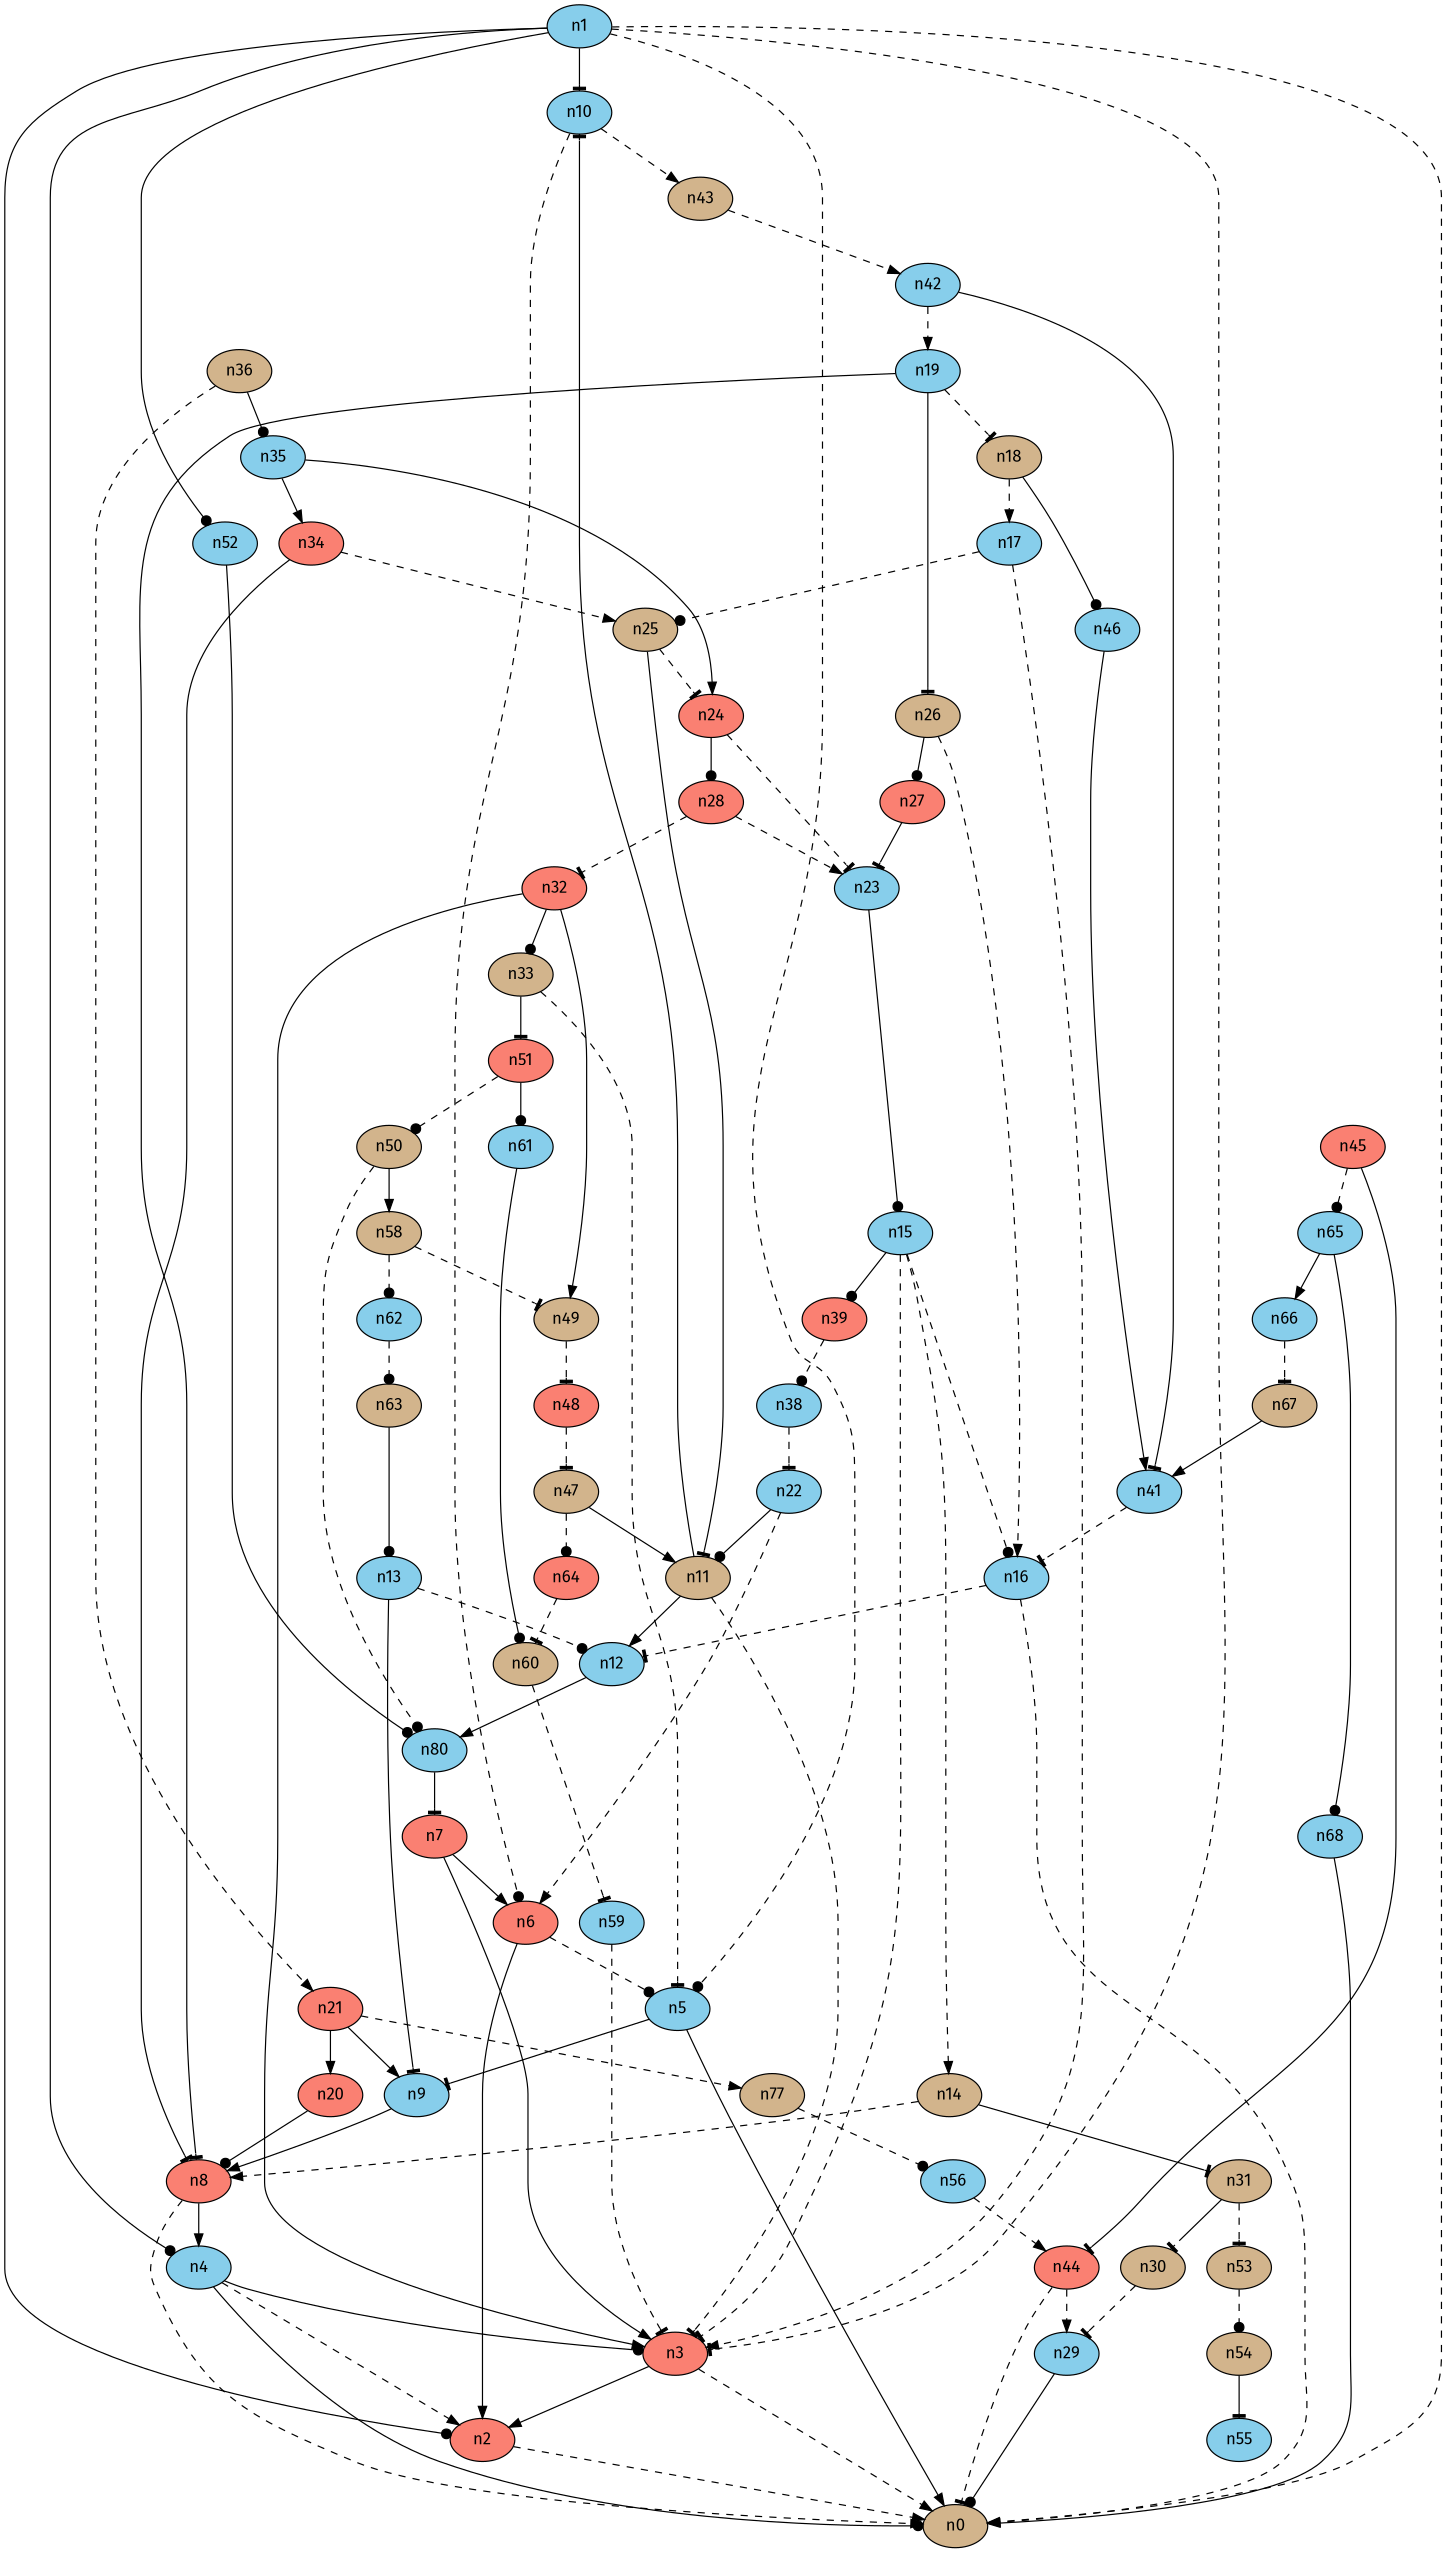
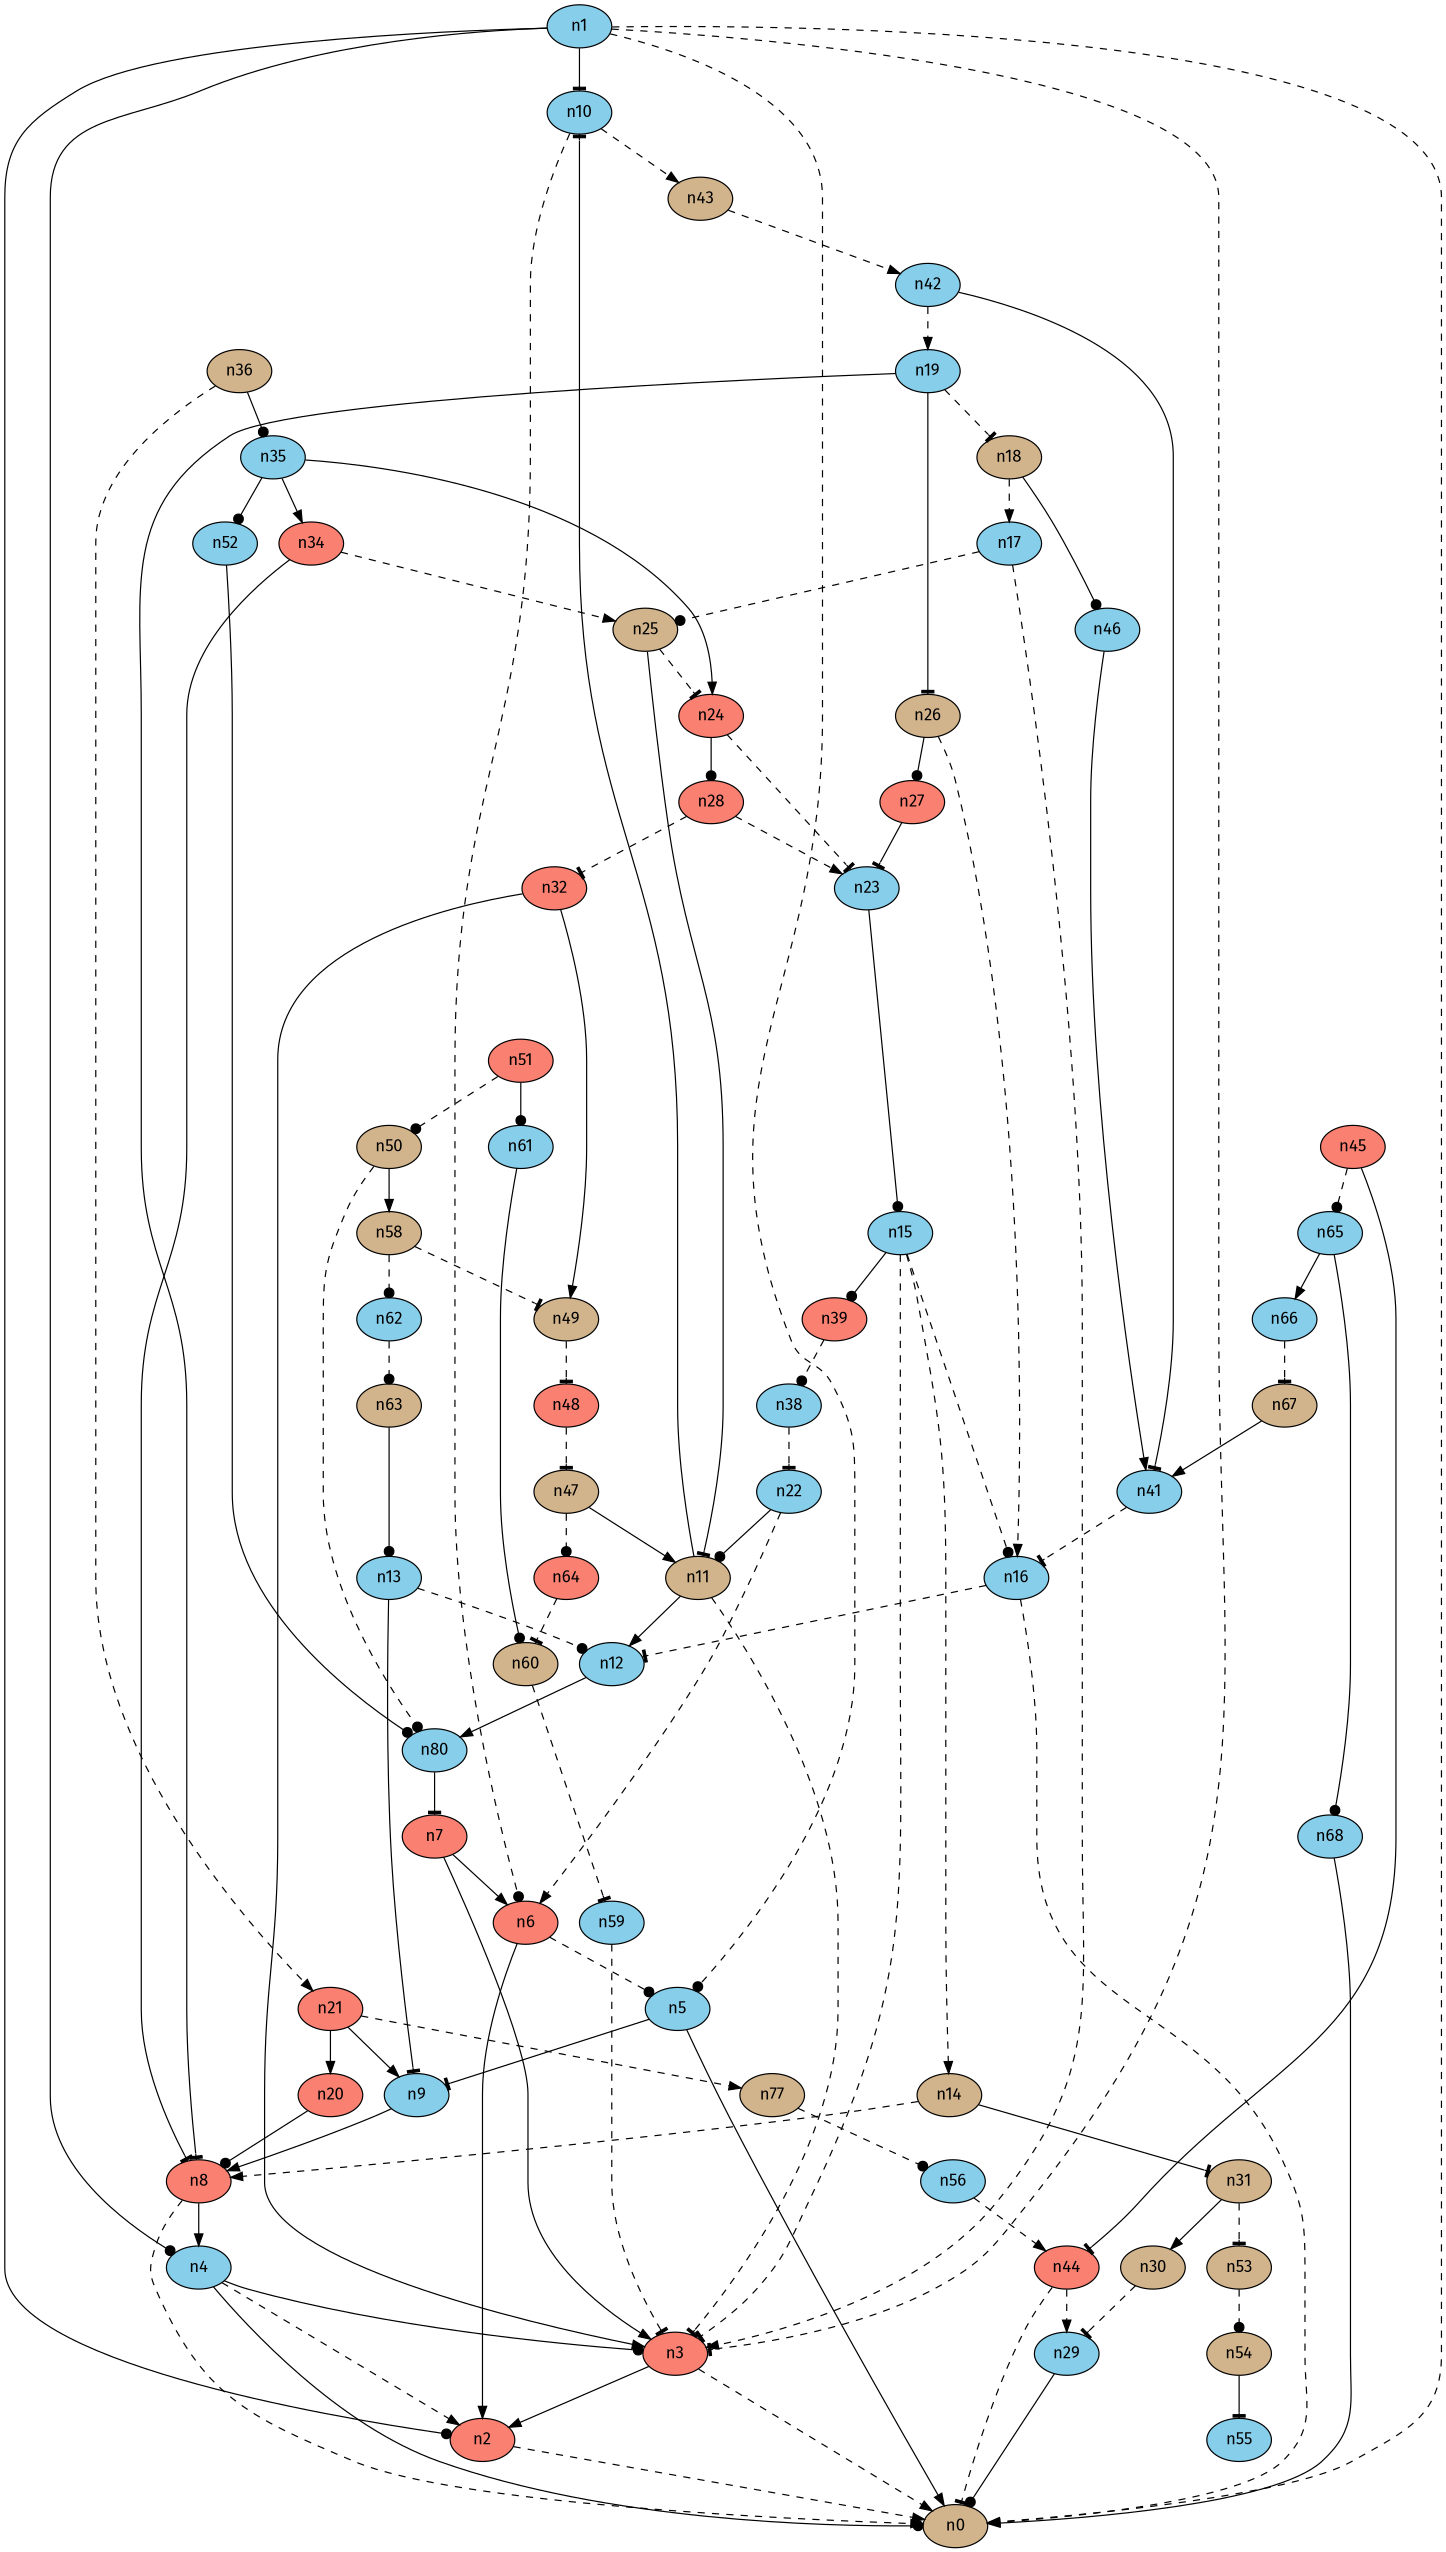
  digraph {
    fontname="Fira Sans"
    node [fillcolor=skyblue fontname="Fira Sans" style=filled]
    edge [arrowhead=normal fontname="Fira Sans" style=dashed]
    n0 [fillcolor=tan]
    n1
    n2 [fillcolor=salmon]
    n3 [fillcolor=salmon]
    n4
    n5
    n10
    n9
    n6 [fillcolor=salmon]
    n43 [fillcolor=tan]
    n8 [fillcolor=salmon]
    n11 [fillcolor=tan]
    n12
    n42
    n7 [fillcolor=salmon]
    n40 [label=n80]
    n41
    n19
    n13
    n14 [fillcolor=tan]
    n31 [fillcolor=tan]
    n30 [fillcolor=tan]
    n53 [fillcolor=tan]
    n29
    n54 [fillcolor=tan]
    n15
    n16
    n39 [fillcolor=salmon]
    n38
    n22
    n17
    n25 [fillcolor=tan]
    n24 [fillcolor=salmon]
    n23
    n28 [fillcolor=salmon]
    n18 [fillcolor=tan]
    n46
    n36 [fillcolor=tan]
    n21 [fillcolor=salmon]
    n35
    n45 [fillcolor=salmon]
    n44 [fillcolor=salmon]
    n65
    n26 [fillcolor=tan]
    n27 [fillcolor=salmon]
    n20 [fillcolor=salmon]
    n57 [fillcolor=tan label=n77]
    n56
    n32 [fillcolor=salmon]
-   n33 [fillcolor=tan]
    n49 [fillcolor=tan]
    n51 [fillcolor=salmon]
    n48 [fillcolor=salmon]
    n55
    n50 [fillcolor=tan]
    n61
    n47 [fillcolor=tan]
    n58 [fillcolor=tan]
    n60 [fillcolor=tan]
    n34 [fillcolor=salmon]
    n52
    n66
    n68
    n67 [fillcolor=tan]
    n64 [fillcolor=salmon]
    n59
    n62
    n63 [fillcolor=tan]
    n1 -> n0
    n1 -> n2 [arrowhead=dot style=solid]
    n1 -> n3 [arrowhead=tee]
    n1 -> n4 [arrowhead=dot style=solid]
    n1 -> n5 [arrowhead=dot]
    n1 -> n10 [arrowhead=tee style=solid]
    n2 -> n0
    n3 -> n0
    n3 -> n2 [style=solid]
    n4 -> n0 [arrowhead=dot style=solid]
    n4 -> n2
    n4 -> n3 [arrowhead=dot style=solid]
    n5 -> n0 [style=solid]
    n5 -> n9 [arrowhead=tee style=solid]
    n10 -> n6 [arrowhead=dot]
    n10 -> n43
    n9 -> n8 [style=solid]
    n6 -> n2 [style=solid]
    n6 -> n5 [arrowhead=dot]
    n43 -> n42
    n8 -> n0
    n8 -> n4 [style=solid]
    n11 -> n3 [arrowhead=tee]
    n11 -> n10 [arrowhead=tee style=solid]
    n11 -> n12 [style=solid]
    n12 -> n40 [style=solid]
    n42 -> n41 [arrowhead=tee style=solid]
    n42 -> n19
    n7 -> n3 [style=solid]
    n7 -> n6 [style=solid]
    n40 -> n7 [arrowhead=tee style=solid]
    n41 -> n16 [arrowhead=tee]
    n19 -> n8 [arrowhead=tee style=solid]
    n19 -> n18 [arrowhead=tee]
    n19 -> n26 [arrowhead=tee style=solid]
    n13 -> n9 [arrowhead=tee style=solid]
    n13 -> n12 [arrowhead=dot]
    n14 -> n8
    n14 -> n31 [arrowhead=tee style=solid]
-   n31 -> n30 [arrowhead=tee style=solid]
+   n31 -> n30 [style=solid]
    n31 -> n53 [arrowhead=tee]
    n30 -> n29 [arrowhead=tee]
    n53 -> n54 [arrowhead=dot]
    n29 -> n0 [arrowhead=dot style=solid]
    n54 -> n55 [arrowhead=tee style=solid]
    n15 -> n3 [arrowhead=tee]
    n15 -> n14
    n15 -> n16 [arrowhead=dot]
    n15 -> n39 [arrowhead=dot style=solid]
    n16 -> n0
    n16 -> n12 [arrowhead=tee]
    n39 -> n38 [arrowhead=dot]
    n38 -> n22 [arrowhead=tee]
    n22 -> n6
    n22 -> n11 [arrowhead=dot style=solid]
    n17 -> n3
    n17 -> n25 [arrowhead=dot]
    n25 -> n11 [arrowhead=tee style=solid]
    n25 -> n24 [arrowhead=tee]
    n24 -> n23 [arrowhead=tee]
    n24 -> n28 [arrowhead=dot style=solid]
    n23 -> n15 [arrowhead=dot style=solid]
    n28 -> n23
    n28 -> n32 [arrowhead=tee]
    n18 -> n17
    n18 -> n46 [arrowhead=dot style=solid]
    n46 -> n41 [style=solid]
    n36 -> n21
    n36 -> n35 [arrowhead=dot style=solid]
    n21 -> n9 [style=solid]
    n21 -> n20 [style=solid]
    n21 -> n57
    n35 -> n24 [style=solid]
    n35 -> n34 [style=solid]
-   n1 -> n52 [arrowhead=dot style=solid]
+   n35 -> n52 [arrowhead=dot style=solid]
    n45 -> n44 [arrowhead=tee style=solid]
    n45 -> n65 [arrowhead=dot]
    n44 -> n0 [arrowhead=tee]
    n44 -> n29
    n65 -> n66 [style=solid]
    n65 -> n68 [arrowhead=dot style=solid]
    n26 -> n16
    n26 -> n27 [arrowhead=dot style=solid]
    n27 -> n23 [arrowhead=tee style=solid]
    n20 -> n8 [arrowhead=dot style=solid]
    n57 -> n56 [arrowhead=dot]
    n56 -> n44
    n32 -> n3 [style=solid]
-   n32 -> n33 [arrowhead=dot style=solid]
    n32 -> n49 [style=solid]
-   n33 -> n5 [arrowhead=tee]
-   n33 -> n51 [arrowhead=tee style=solid]
    n49 -> n48 [arrowhead=tee]
    n51 -> n50 [arrowhead=dot]
    n51 -> n61 [arrowhead=dot style=solid]
    n48 -> n47 [arrowhead=tee]
    n50 -> n40 [arrowhead=dot]
    n50 -> n58 [style=solid]
    n61 -> n60 [arrowhead=dot style=solid]
    n47 -> n11 [style=solid]
    n47 -> n64 [arrowhead=dot]
    n58 -> n49 [arrowhead=tee]
    n58 -> n62 [arrowhead=dot]
    n60 -> n59 [arrowhead=tee]
    n34 -> n8 [arrowhead=tee style=solid]
    n34 -> n25
    n52 -> n40 [arrowhead=dot style=solid]
    n66 -> n67 [arrowhead=tee]
    n68 -> n0 [style=solid]
    n67 -> n41 [style=solid]
    n64 -> n60 [arrowhead=tee]
    n59 -> n3 [arrowhead=tee]
    n62 -> n63 [arrowhead=dot]
    n63 -> n13 [arrowhead=dot style=solid]
  }
